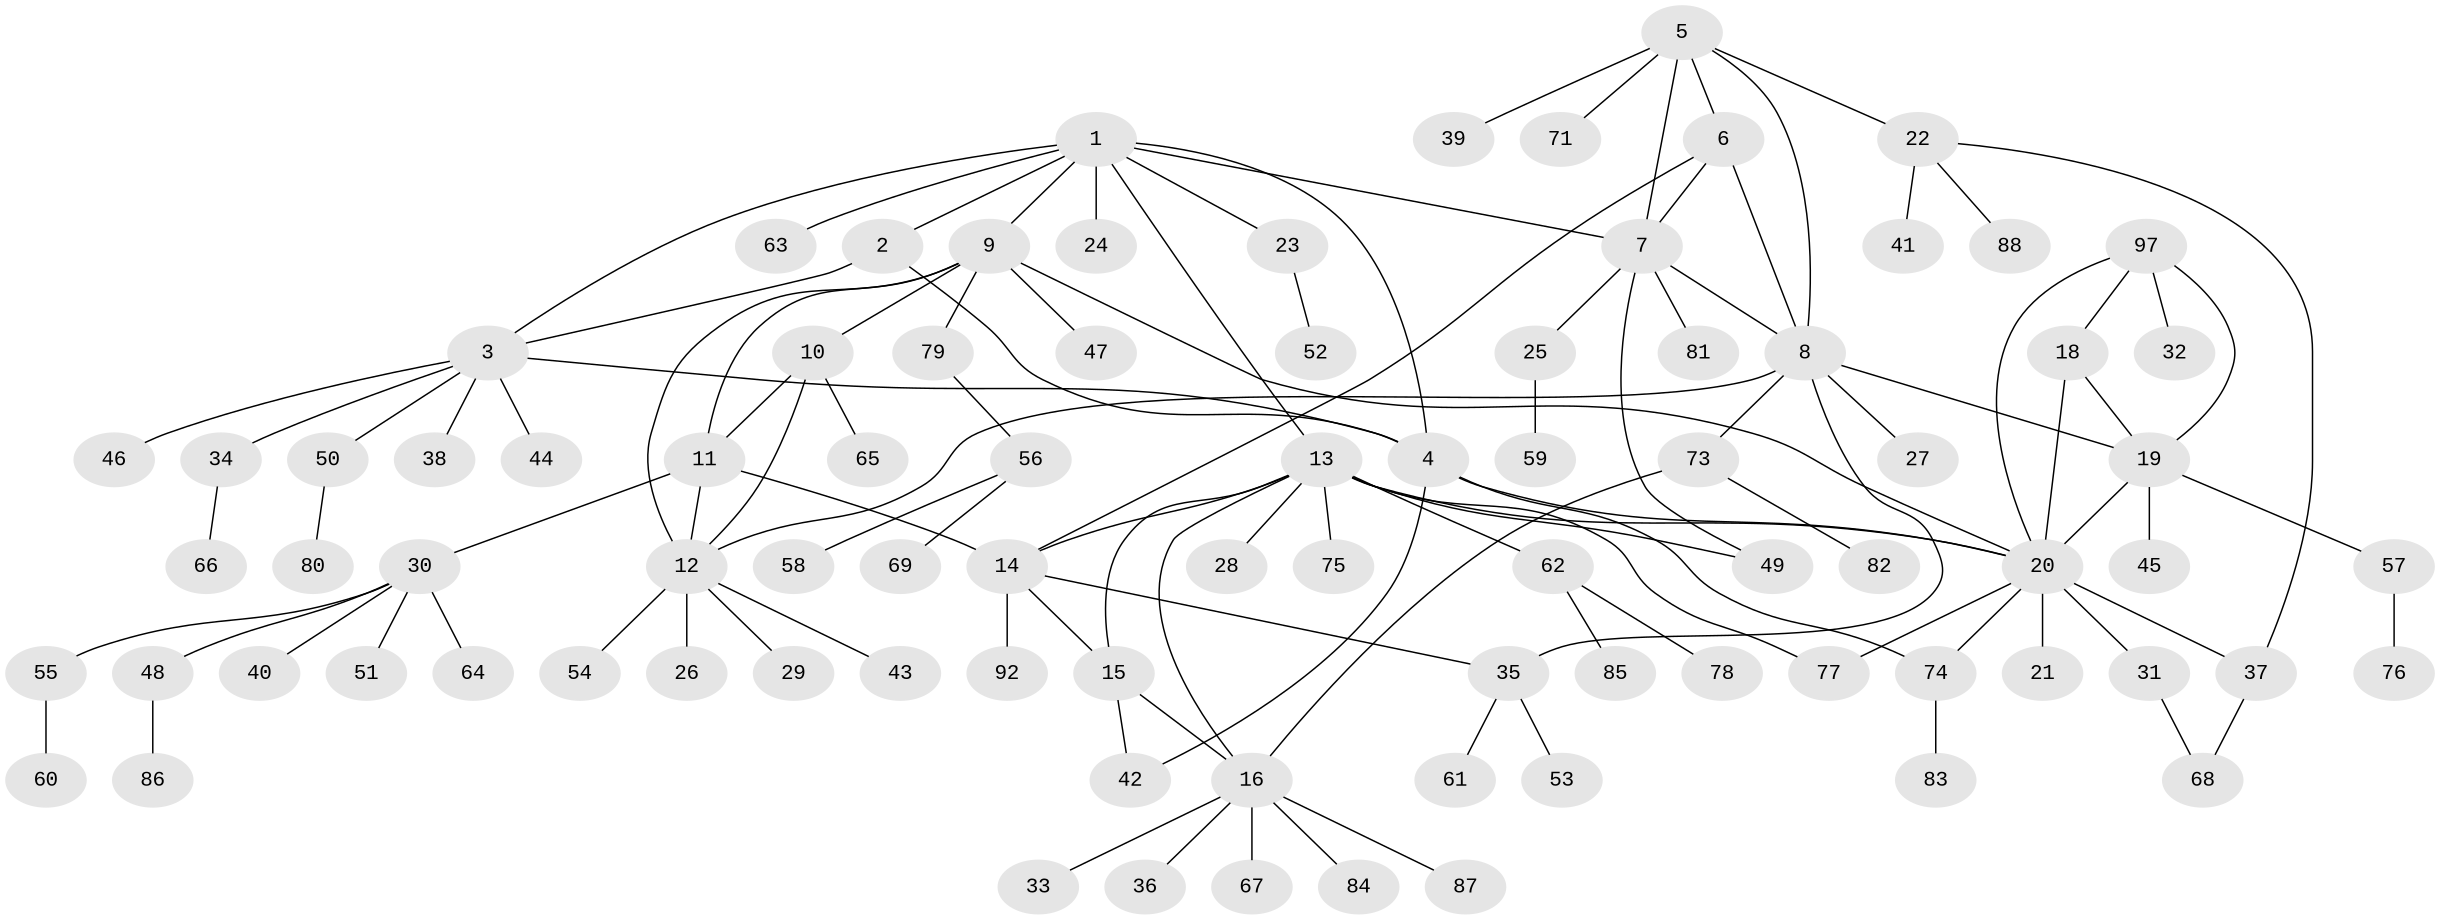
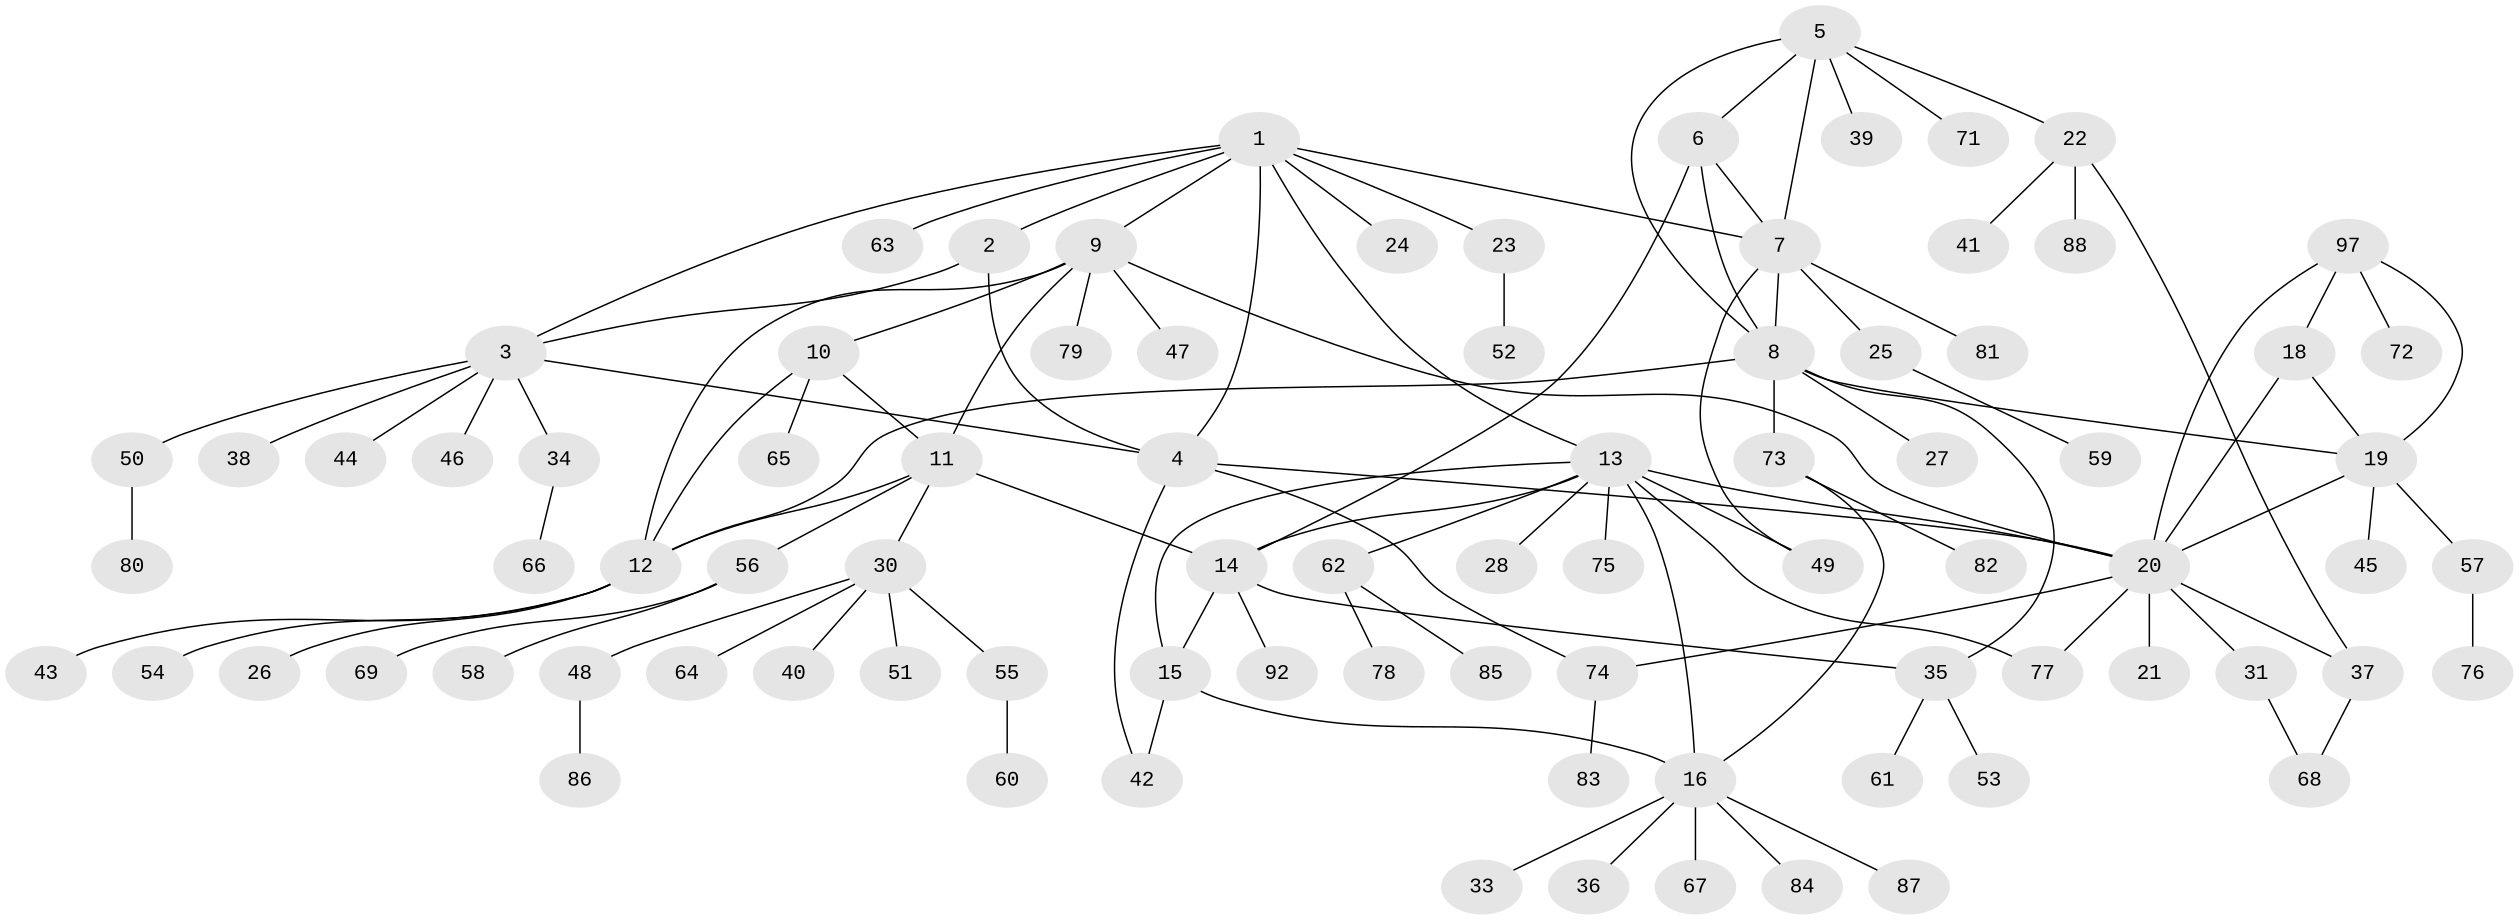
  graph {
    fontname="Liberation Mono"
    node [color=gray90 fontname="Liberation Mono" style=filled]
    edge [fontname="Liberation Mono"]
    1
    2
    3
    4
    7
    9
    13
    23
    24
    63
    34
    38
    44
    46
    50
    20
    42
    74
    8
    25
    49
    81
    12
    10
    11
    47
    79
    14
    15
    16
    28
    62
    75
    77
    52
    66
    80
    21
    31
    37
    83
    5
    6
    22
    39
    71
    19
    27
    35
    73
    41
    88
    n53 [label=92]
    59
    26
-   29
    43
    54
    45
    57
    53
    61
    82
    65
    30
    56
    40
    48
    51
    55
    64
    58
    69
    33
    36
    67
    84
    87
    78
    85
    n81 [label=97]
    18
-   32
+   32 [label=72]
    76
    68
    86
    60
    1 -- 2
    1 -- 3
    1 -- 4
    1 -- 7
    1 -- 9
    1 -- 13
    1 -- 23
    1 -- 24
    1 -- 63
    2 -- 3
    2 -- 4
    3 -- 4
    3 -- 34
    3 -- 38
    3 -- 44
    3 -- 46
    3 -- 50
    4 -- 20
    4 -- 42
    4 -- 74
    7 -- 8
    7 -- 25
    7 -- 49
    7 -- 81
    9 -- 20
    9 -- 12
    9 -- 10
    9 -- 11
    9 -- 47
    9 -- 79
    13 -- 20
    13 -- 49
    13 -- 14
    13 -- 15
    13 -- 16
    13 -- 28
    13 -- 62
    13 -- 75
    13 -- 77
    23 -- 52
    34 -- 66
    50 -- 80
    20 -- 74
    20 -- 77
    20 -- 21
    20 -- 31
    20 -- 37
    74 -- 83
    8 -- 12
    8 -- 19
    8 -- 27
    8 -- 35
    8 -- 73
    25 -- 59
    12 -- 26
-   12 -- 29
    12 -- 43
    12 -- 54
    10 -- 12
    10 -- 11
    10 -- 65
    11 -- 12
    11 -- 14
    11 -- 30
-   79 -- 56
+   11 -- 56
    14 -- 15
    14 -- 35
    14 -- n53
    15 -- 42
    15 -- 16
    16 -- 33
    16 -- 36
    16 -- 67
    16 -- 84
    16 -- 87
    62 -- 78
    62 -- 85
    31 -- 68
    37 -- 68
    5 -- 7
    5 -- 8
    5 -- 6
    5 -- 22
    5 -- 39
    5 -- 71
    6 -- 7
    6 -- 8
    6 -- 14
    22 -- 37
    22 -- 41
    22 -- 88
    19 -- 20
    19 -- 45
    19 -- 57
    35 -- 53
    35 -- 61
    73 -- 16
    73 -- 82
    57 -- 76
    30 -- 40
    30 -- 48
    30 -- 51
    30 -- 55
    30 -- 64
    56 -- 58
    56 -- 69
    48 -- 86
    55 -- 60
    n81 -- 20
    n81 -- 19
    n81 -- 18
    n81 -- 32
    18 -- 20
    18 -- 19
  }
